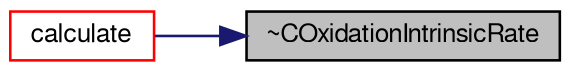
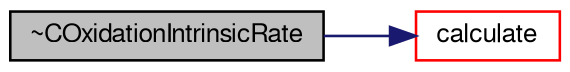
  digraph {
    rankdir=LR
    node [fontname=FreeSans fontsize=10 shape=record]
    n1 [color=black fillcolor=grey75 fontcolor=black height=0.2 label="~COxidationIntrinsicRate" style=filled width=0.4]
    n2 [color=red height=0.2 label=calculate width=0.4]
-   n2 -> n1 [color=midnightblue fontname=FreeSans fontsize=10 labelfontname=FreeSans labelfontsize=10 style=solid]
+   n1 -> n2 [color=midnightblue fontname=FreeSans fontsize=10 labelfontname=FreeSans labelfontsize=10 style=solid]
  }
